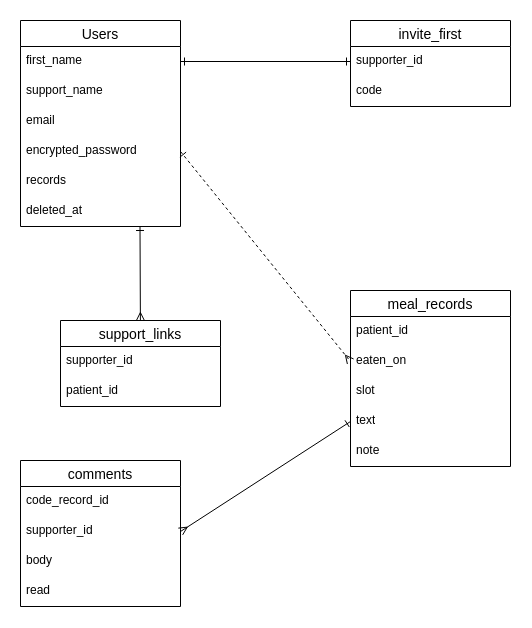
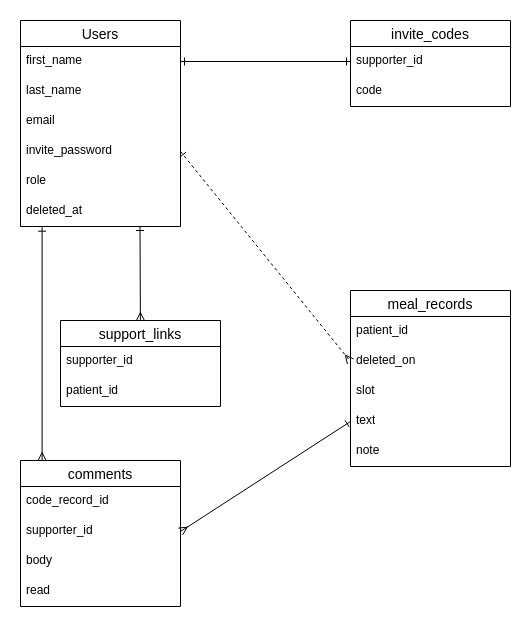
  <mxCell id="0" />
  <mxCell id="1" parent="0" />
  <mxCell id="2" value="Users" style="swimlane;fontStyle=0;childLayout=stackLayout;horizontal=1;startSize=26;horizontalStack=0;resizeParent=1;resizeParentMax=0;resizeLast=0;collapsible=1;marginBottom=0;align=center;fontSize=14;" vertex="1" parent="1"><mxGeometry x="20" y="20" width="160" height="206" as="geometry" /></mxCell>
  <mxCell id="3" value="first_name" style="text;strokeColor=none;fillColor=none;spacingLeft=4;spacingRight=4;overflow=hidden;rotatable=0;points=[[0,0.5],[1,0.5]];portConstraint=eastwest;fontSize=12;whiteSpace=wrap;html=1;" vertex="1" parent="2"><mxGeometry y="26" width="160" height="30" as="geometry" /></mxCell>
- <mxCell id="4" value="support_name" style="text;strokeColor=none;fillColor=none;spacingLeft=4;spacingRight=4;overflow=hidden;rotatable=0;points=[[0,0.5],[1,0.5]];portConstraint=eastwest;fontSize=12;whiteSpace=wrap;html=1;" vertex="1" parent="2"><mxGeometry y="56" width="160" height="30" as="geometry" /></mxCell>
+ <mxCell id="4" value="last_name" style="text;strokeColor=none;fillColor=none;spacingLeft=4;spacingRight=4;overflow=hidden;rotatable=0;points=[[0,0.5],[1,0.5]];portConstraint=eastwest;fontSize=12;whiteSpace=wrap;html=1;" vertex="1" parent="2"><mxGeometry y="56" width="160" height="30" as="geometry" /></mxCell>
  <mxCell id="5" value="email&lt;div&gt;&lt;br&gt;&lt;/div&gt;" style="text;strokeColor=none;fillColor=none;spacingLeft=4;spacingRight=4;overflow=hidden;rotatable=0;points=[[0,0.5],[1,0.5]];portConstraint=eastwest;fontSize=12;whiteSpace=wrap;html=1;" vertex="1" parent="2"><mxGeometry y="86" width="160" height="30" as="geometry" /></mxCell>
- <mxCell id="6" value="encrypted_password" style="text;strokeColor=none;fillColor=none;spacingLeft=4;spacingRight=4;overflow=hidden;rotatable=0;points=[[0,0.5],[1,0.5]];portConstraint=eastwest;fontSize=12;whiteSpace=wrap;html=1;" vertex="1" parent="2"><mxGeometry y="116" width="160" height="30" as="geometry" /></mxCell>
- <mxCell id="7" value="records" style="text;strokeColor=none;fillColor=none;spacingLeft=4;spacingRight=4;overflow=hidden;rotatable=0;points=[[0,0.5],[1,0.5]];portConstraint=eastwest;fontSize=12;whiteSpace=wrap;html=1;" vertex="1" parent="2"><mxGeometry y="146" width="160" height="30" as="geometry" /></mxCell>
+ <mxCell id="6" value="invite_password" style="text;strokeColor=none;fillColor=none;spacingLeft=4;spacingRight=4;overflow=hidden;rotatable=0;points=[[0,0.5],[1,0.5]];portConstraint=eastwest;fontSize=12;whiteSpace=wrap;html=1;" vertex="1" parent="2"><mxGeometry y="116" width="160" height="30" as="geometry" /></mxCell>
+ <mxCell id="7" value="role" style="text;strokeColor=none;fillColor=none;spacingLeft=4;spacingRight=4;overflow=hidden;rotatable=0;points=[[0,0.5],[1,0.5]];portConstraint=eastwest;fontSize=12;whiteSpace=wrap;html=1;" vertex="1" parent="2"><mxGeometry y="146" width="160" height="30" as="geometry" /></mxCell>
  <mxCell id="8" value="deleted_at" style="text;strokeColor=none;fillColor=none;spacingLeft=4;spacingRight=4;overflow=hidden;rotatable=0;points=[[0,0.5],[1,0.5]];portConstraint=eastwest;fontSize=12;whiteSpace=wrap;html=1;" vertex="1" parent="2"><mxGeometry y="176" width="160" height="30" as="geometry" /></mxCell>
- <mxCell id="9" value="invite_first" style="swimlane;fontStyle=0;childLayout=stackLayout;horizontal=1;startSize=26;horizontalStack=0;resizeParent=1;resizeParentMax=0;resizeLast=0;collapsible=1;marginBottom=0;align=center;fontSize=14;" vertex="1" parent="1"><mxGeometry x="350" y="20" width="160" height="86" as="geometry" /></mxCell>
+ <mxCell id="9" value="invite_codes" style="swimlane;fontStyle=0;childLayout=stackLayout;horizontal=1;startSize=26;horizontalStack=0;resizeParent=1;resizeParentMax=0;resizeLast=0;collapsible=1;marginBottom=0;align=center;fontSize=14;" vertex="1" parent="1"><mxGeometry x="350" y="20" width="160" height="86" as="geometry" /></mxCell>
  <mxCell id="10" value="supporter_id" style="text;strokeColor=none;fillColor=none;spacingLeft=4;spacingRight=4;overflow=hidden;rotatable=0;points=[[0,0.5],[1,0.5]];portConstraint=eastwest;fontSize=12;whiteSpace=wrap;html=1;" vertex="1" parent="9"><mxGeometry y="26" width="160" height="30" as="geometry" /></mxCell>
  <mxCell id="11" value="code" style="text;strokeColor=none;fillColor=none;spacingLeft=4;spacingRight=4;overflow=hidden;rotatable=0;points=[[0,0.5],[1,0.5]];portConstraint=eastwest;fontSize=12;whiteSpace=wrap;html=1;" vertex="1" parent="9"><mxGeometry y="56" width="160" height="30" as="geometry" /></mxCell>
  <mxCell id="12" value="support_links" style="swimlane;fontStyle=0;childLayout=stackLayout;horizontal=1;startSize=26;horizontalStack=0;resizeParent=1;resizeParentMax=0;resizeLast=0;collapsible=1;marginBottom=0;align=center;fontSize=14;" vertex="1" parent="1"><mxGeometry x="60" y="320" width="160" height="86" as="geometry" /></mxCell>
  <mxCell id="13" value="supporter_id" style="text;strokeColor=none;fillColor=none;spacingLeft=4;spacingRight=4;overflow=hidden;rotatable=0;points=[[0,0.5],[1,0.5]];portConstraint=eastwest;fontSize=12;whiteSpace=wrap;html=1;" vertex="1" parent="12"><mxGeometry y="26" width="160" height="30" as="geometry" /></mxCell>
  <mxCell id="14" value="patient_id" style="text;strokeColor=none;fillColor=none;spacingLeft=4;spacingRight=4;overflow=hidden;rotatable=0;points=[[0,0.5],[1,0.5]];portConstraint=eastwest;fontSize=12;whiteSpace=wrap;html=1;" vertex="1" parent="12"><mxGeometry y="56" width="160" height="30" as="geometry" /></mxCell>
  <mxCell id="15" value="meal_records" style="swimlane;fontStyle=0;childLayout=stackLayout;horizontal=1;startSize=26;horizontalStack=0;resizeParent=1;resizeParentMax=0;resizeLast=0;collapsible=1;marginBottom=0;align=center;fontSize=14;" vertex="1" parent="1"><mxGeometry x="350" y="290" width="160" height="176" as="geometry" /></mxCell>
  <mxCell id="16" value="patient_id" style="text;strokeColor=none;fillColor=none;spacingLeft=4;spacingRight=4;overflow=hidden;rotatable=0;points=[[0,0.5],[1,0.5]];portConstraint=eastwest;fontSize=12;whiteSpace=wrap;html=1;" vertex="1" parent="15"><mxGeometry y="26" width="160" height="30" as="geometry" /></mxCell>
- <mxCell id="17" value="eaten_on" style="text;strokeColor=none;fillColor=none;spacingLeft=4;spacingRight=4;overflow=hidden;rotatable=0;points=[[0,0.5],[1,0.5]];portConstraint=eastwest;fontSize=12;whiteSpace=wrap;html=1;" vertex="1" parent="15"><mxGeometry y="56" width="160" height="30" as="geometry" /></mxCell>
+ <mxCell id="17" value="deleted_on" style="text;strokeColor=none;fillColor=none;spacingLeft=4;spacingRight=4;overflow=hidden;rotatable=0;points=[[0,0.5],[1,0.5]];portConstraint=eastwest;fontSize=12;whiteSpace=wrap;html=1;" vertex="1" parent="15"><mxGeometry y="56" width="160" height="30" as="geometry" /></mxCell>
  <mxCell id="18" value="slot " style="text;strokeColor=none;fillColor=none;spacingLeft=4;spacingRight=4;overflow=hidden;rotatable=0;points=[[0,0.5],[1,0.5]];portConstraint=eastwest;fontSize=12;whiteSpace=wrap;html=1;" vertex="1" parent="15"><mxGeometry y="86" width="160" height="30" as="geometry" /></mxCell>
  <mxCell id="19" value="text" style="text;strokeColor=none;fillColor=none;spacingLeft=4;spacingRight=4;overflow=hidden;rotatable=0;points=[[0,0.5],[1,0.5]];portConstraint=eastwest;fontSize=12;whiteSpace=wrap;html=1;" vertex="1" parent="15"><mxGeometry y="116" width="160" height="30" as="geometry" /></mxCell>
  <mxCell id="20" value="note" style="text;strokeColor=none;fillColor=none;spacingLeft=4;spacingRight=4;overflow=hidden;rotatable=0;points=[[0,0.5],[1,0.5]];portConstraint=eastwest;fontSize=12;whiteSpace=wrap;html=1;" vertex="1" parent="15"><mxGeometry y="146" width="160" height="30" as="geometry" /></mxCell>
  <mxCell id="21" value="comments" style="swimlane;fontStyle=0;childLayout=stackLayout;horizontal=1;startSize=26;horizontalStack=0;resizeParent=1;resizeParentMax=0;resizeLast=0;collapsible=1;marginBottom=0;align=center;fontSize=14;" vertex="1" parent="1"><mxGeometry x="20" y="460" width="160" height="146" as="geometry" /></mxCell>
  <mxCell id="22" value="code_record_id" style="text;strokeColor=none;fillColor=none;spacingLeft=4;spacingRight=4;overflow=hidden;rotatable=0;points=[[0,0.5],[1,0.5]];portConstraint=eastwest;fontSize=12;whiteSpace=wrap;html=1;" vertex="1" parent="21"><mxGeometry y="26" width="160" height="30" as="geometry" /></mxCell>
  <mxCell id="23" value="supporter_id " style="text;strokeColor=none;fillColor=none;spacingLeft=4;spacingRight=4;overflow=hidden;rotatable=0;points=[[0,0.5],[1,0.5]];portConstraint=eastwest;fontSize=12;whiteSpace=wrap;html=1;" vertex="1" parent="21"><mxGeometry y="56" width="160" height="30" as="geometry" /></mxCell>
  <mxCell id="24" value="body" style="text;strokeColor=none;fillColor=none;spacingLeft=4;spacingRight=4;overflow=hidden;rotatable=0;points=[[0,0.5],[1,0.5]];portConstraint=eastwest;fontSize=12;whiteSpace=wrap;html=1;" vertex="1" parent="21"><mxGeometry y="86" width="160" height="30" as="geometry" /></mxCell>
  <mxCell id="25" value="read&amp;nbsp;" style="text;strokeColor=none;fillColor=none;spacingLeft=4;spacingRight=4;overflow=hidden;rotatable=0;points=[[0,0.5],[1,0.5]];portConstraint=eastwest;fontSize=12;whiteSpace=wrap;html=1;" vertex="1" parent="21"><mxGeometry y="116" width="160" height="30" as="geometry" /></mxCell>
  <mxCell id="26" style="edgeStyle=none;html=1;exitX=1;exitY=0.5;exitDx=0;exitDy=0;startArrow=ERone;startFill=0;endArrow=ERone;endFill=0;" edge="1" parent="1" source="3" target="10"><mxGeometry relative="1" as="geometry" /></mxCell>
  <mxCell id="27" style="edgeStyle=none;html=1;exitX=0.435;exitY=1.133;exitDx=0;exitDy=0;exitPerimeter=0;startArrow=ERone;startFill=0;endArrow=ERmany;endFill=0;" edge="1" parent="1"><mxGeometry relative="1" as="geometry"><mxPoint x="139.5" y="226" as="sourcePoint" /><mxPoint x="139.9" y="320" as="targetPoint" /></mxGeometry></mxCell>
+ <mxCell id="28" style="edgeStyle=none;html=1;exitX=0.135;exitY=1.022;exitDx=0;exitDy=0;exitPerimeter=0;endArrow=ERmany;endFill=0;startArrow=ERone;startFill=0;entryX=0.135;entryY=0;entryDx=0;entryDy=0;entryPerimeter=0;" edge="1" parent="1" source="8" target="21"><mxGeometry relative="1" as="geometry"><mxPoint x="42" y="430" as="targetPoint" /></mxGeometry></mxCell>
  <mxCell id="29" style="edgeStyle=none;html=1;exitX=1;exitY=0.5;exitDx=0;exitDy=0;entryX=0;entryY=0.5;entryDx=0;entryDy=0;startArrow=ERone;startFill=0;endArrow=ERmany;endFill=0;dashed=1;" edge="1" parent="1" source="6" target="17"><mxGeometry relative="1" as="geometry" /></mxCell>
  <mxCell id="30" style="edgeStyle=none;html=1;exitX=0;exitY=0.5;exitDx=0;exitDy=0;entryX=1;entryY=0.5;entryDx=0;entryDy=0;startArrow=ERone;startFill=0;endArrow=ERmany;endFill=0;" edge="1" parent="1" source="19" target="23"><mxGeometry relative="1" as="geometry" /></mxCell>
